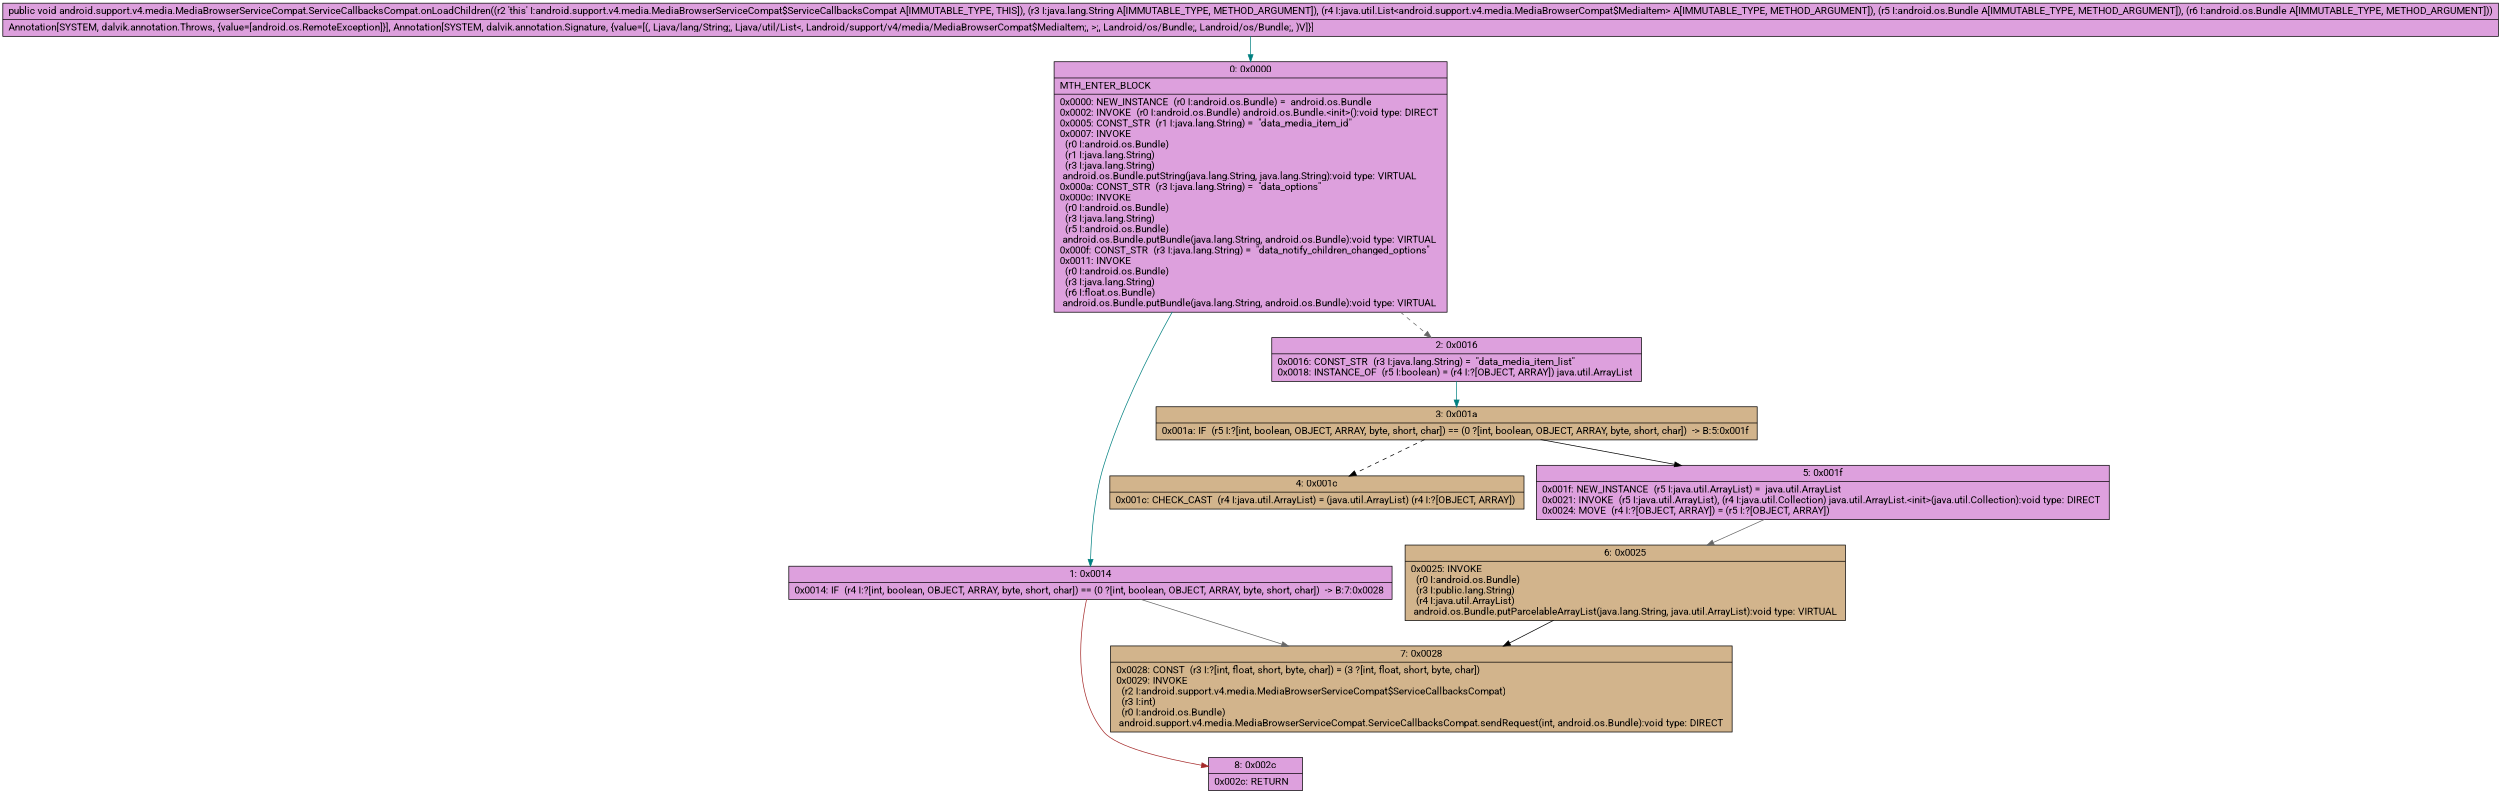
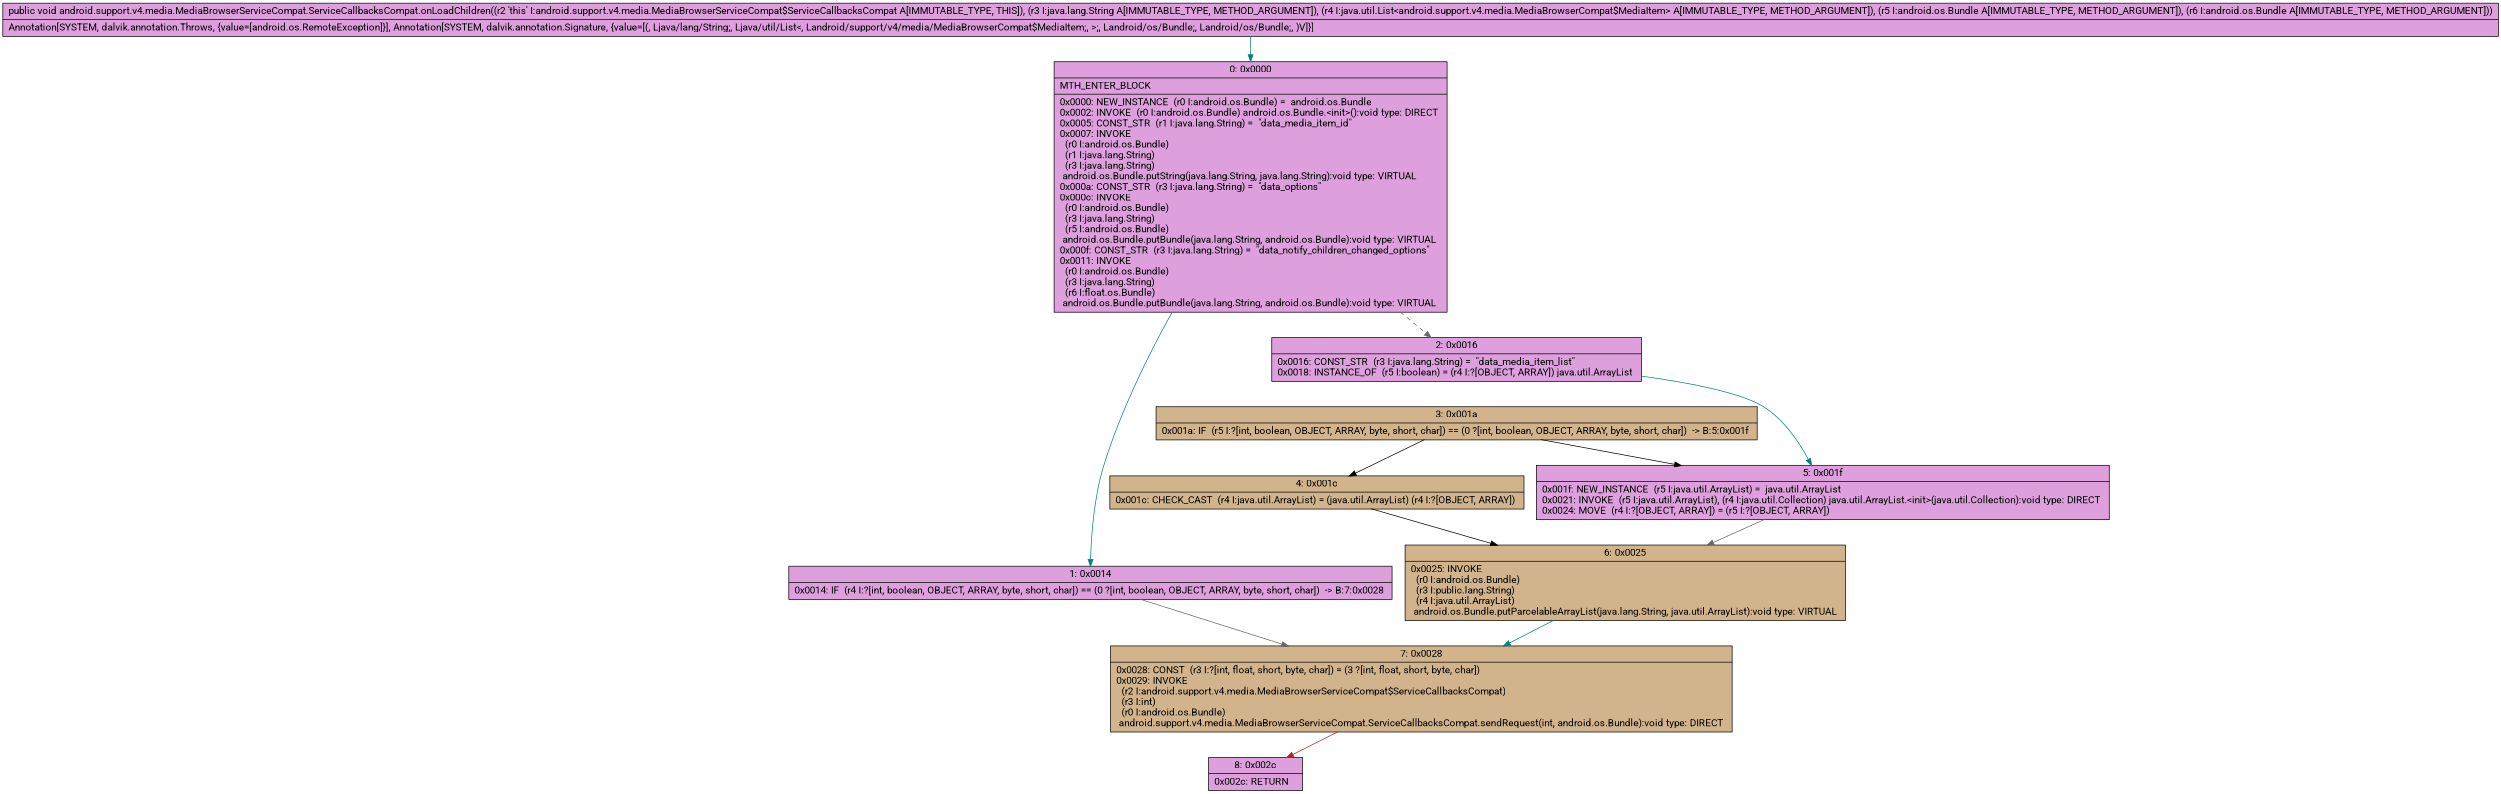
  digraph {
    fontname=Roboto
    node [fillcolor=plum fontname=Roboto shape=record style=filled]
    edge [color=teal fontname=Roboto]
    n1 [label="{0\:\ 0x0000|MTH_ENTER_BLOCK\l|0x0000: NEW_INSTANCE  (r0 I:android.os.Bundle) =  android.os.Bundle \l0x0002: INVOKE  (r0 I:android.os.Bundle) android.os.Bundle.\<init\>():void type: DIRECT \l0x0005: CONST_STR  (r1 I:java.lang.String) =  \"data_media_item_id\" \l0x0007: INVOKE  \l  (r0 I:android.os.Bundle)\l  (r1 I:java.lang.String)\l  (r3 I:java.lang.String)\l android.os.Bundle.putString(java.lang.String, java.lang.String):void type: VIRTUAL \l0x000a: CONST_STR  (r3 I:java.lang.String) =  \"data_options\" \l0x000c: INVOKE  \l  (r0 I:android.os.Bundle)\l  (r3 I:java.lang.String)\l  (r5 I:android.os.Bundle)\l android.os.Bundle.putBundle(java.lang.String, android.os.Bundle):void type: VIRTUAL \l0x000f: CONST_STR  (r3 I:java.lang.String) =  \"data_notify_children_changed_options\" \l0x0011: INVOKE  \l  (r0 I:android.os.Bundle)\l  (r3 I:java.lang.String)\l  (r6 I:float.os.Bundle)\l android.os.Bundle.putBundle(java.lang.String, android.os.Bundle):void type: VIRTUAL \l}"]
    n2 [label="{1\:\ 0x0014|0x0014: IF  (r4 I:?[int, boolean, OBJECT, ARRAY, byte, short, char]) == (0 ?[int, boolean, OBJECT, ARRAY, byte, short, char])  \-\> B:7:0x0028 \l}"]
    n3 [label="{2\:\ 0x0016|0x0016: CONST_STR  (r3 I:java.lang.String) =  \"data_media_item_list\" \l0x0018: INSTANCE_OF  (r5 I:boolean) = (r4 I:?[OBJECT, ARRAY]) java.util.ArrayList \l}"]
    n4 [fillcolor=tan label="{7\:\ 0x0028|0x0028: CONST  (r3 I:?[int, float, short, byte, char]) = (3 ?[int, float, short, byte, char]) \l0x0029: INVOKE  \l  (r2 I:android.support.v4.media.MediaBrowserServiceCompat$ServiceCallbacksCompat)\l  (r3 I:int)\l  (r0 I:android.os.Bundle)\l android.support.v4.media.MediaBrowserServiceCompat.ServiceCallbacksCompat.sendRequest(int, android.os.Bundle):void type: DIRECT \l}"]
    n5 [fillcolor=tan label="{3\:\ 0x001a|0x001a: IF  (r5 I:?[int, boolean, OBJECT, ARRAY, byte, short, char]) == (0 ?[int, boolean, OBJECT, ARRAY, byte, short, char])  \-\> B:5:0x001f \l}"]
    n6 [label="{8\:\ 0x002c|0x002c: RETURN   \l}"]
    n7 [fillcolor=tan label="{4\:\ 0x001c|0x001c: CHECK_CAST  (r4 I:java.util.ArrayList) = (java.util.ArrayList) (r4 I:?[OBJECT, ARRAY]) \l}"]
    n8 [label="{5\:\ 0x001f|0x001f: NEW_INSTANCE  (r5 I:java.util.ArrayList) =  java.util.ArrayList \l0x0021: INVOKE  (r5 I:java.util.ArrayList), (r4 I:java.util.Collection) java.util.ArrayList.\<init\>(java.util.Collection):void type: DIRECT \l0x0024: MOVE  (r4 I:?[OBJECT, ARRAY]) = (r5 I:?[OBJECT, ARRAY]) \l}"]
    n9 [fillcolor=tan label="{6\:\ 0x0025|0x0025: INVOKE  \l  (r0 I:android.os.Bundle)\l  (r3 I:public.lang.String)\l  (r4 I:java.util.ArrayList)\l android.os.Bundle.putParcelableArrayList(java.lang.String, java.util.ArrayList):void type: VIRTUAL \l}"]
    n10 [label="{public void android.support.v4.media.MediaBrowserServiceCompat.ServiceCallbacksCompat.onLoadChildren((r2 'this' I:android.support.v4.media.MediaBrowserServiceCompat$ServiceCallbacksCompat A[IMMUTABLE_TYPE, THIS]), (r3 I:java.lang.String A[IMMUTABLE_TYPE, METHOD_ARGUMENT]), (r4 I:java.util.List\<android.support.v4.media.MediaBrowserCompat$MediaItem\> A[IMMUTABLE_TYPE, METHOD_ARGUMENT]), (r5 I:android.os.Bundle A[IMMUTABLE_TYPE, METHOD_ARGUMENT]), (r6 I:android.os.Bundle A[IMMUTABLE_TYPE, METHOD_ARGUMENT]))  | Annotation[SYSTEM, dalvik.annotation.Throws, \{value=[android.os.RemoteException]\}], Annotation[SYSTEM, dalvik.annotation.Signature, \{value=[(, Ljava\/lang\/String;, Ljava\/util\/List\<, Landroid\/support\/v4\/media\/MediaBrowserCompat$MediaItem;, \>;, Landroid\/os\/Bundle;, Landroid\/os\/Bundle;, )V]\}]\l}"]
    n1 -> n2
    n1 -> n3 [color=gray40 style=dashed]
    n2 -> n4 [color=gray40]
-   n3 -> n5
-   n2 -> n6 [color=brown]
-   n5 -> n7 [color=black style=dashed]
+   n3 -> n8
+   n4 -> n6 [color=brown]
+   n5 -> n7 [color=black style=solid]
    n5 -> n8 [color=black]
+   n7 -> n9 [color=black]
    n8 -> n9 [color=gray40]
-   n9 -> n4 [color=black]
+   n9 -> n4
    n10 -> n1
  }
